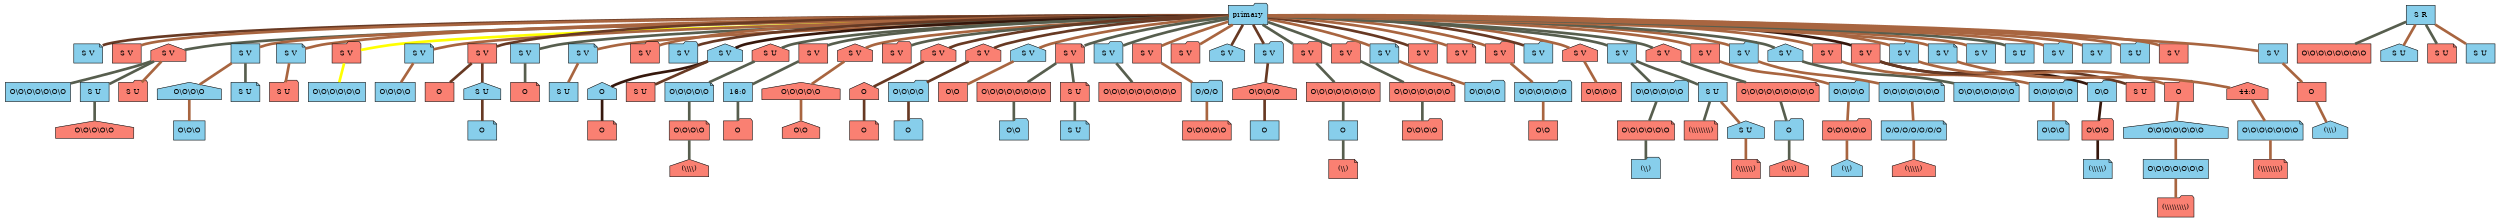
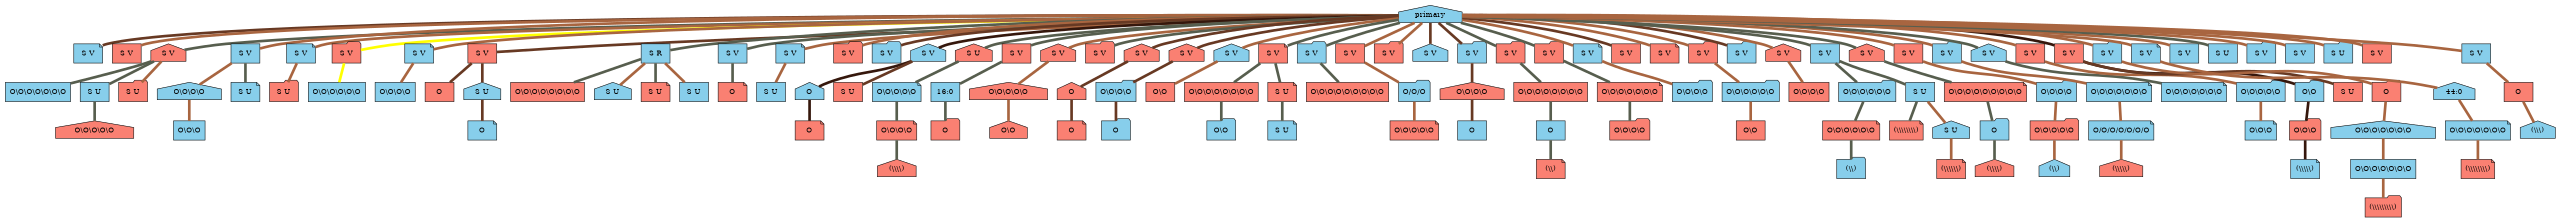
  graph {
    rankdir=TB
    node [fillcolor=skyblue shape=box style=filled]
    edge [color="#A86540" penwidth=5]
    n1 [label="S V" shape=note]
-   primary [shape=folder]
+   primary [shape=house]
    n3 [fillcolor=salmon label="S V"]
    n4 [fillcolor=salmon label="S V" shape=house]
    n5 [label="S V"]
    n6 [label="S V" shape=note]
    n7 [fillcolor=salmon label="S V" shape=folder]
    n8 [label="S V" shape=note]
    n9 [fillcolor=salmon label="S V"]
    n10 [label="S R"]
    n11 [label="S V"]
    n12 [label="S V" shape=note]
    n13 [fillcolor=salmon label="S V" shape=folder]
    n14 [label="S V" shape=folder]
    n15 [label="S V" shape=house]
    n16 [fillcolor=salmon label="S U" shape=house]
    n17 [fillcolor=salmon label="S V"]
    n18 [fillcolor=salmon label="S V" shape=house]
    n19 [fillcolor=salmon label="S V" shape=folder]
    n20 [fillcolor=salmon label="S V" shape=house]
    n21 [fillcolor=salmon label="S V" shape=house]
    n22 [label="S V" shape=house]
    n23 [fillcolor=salmon label="S V" shape=note]
    n24 [label="S V" shape=folder]
    n25 [fillcolor=salmon label="S V"]
    n26 [fillcolor=salmon label="S V" shape=folder]
    n27 [label="S V" shape=house]
    n28 [label="S V" shape=folder]
    n29 [fillcolor=salmon label="S V" shape=folder]
    n30 [fillcolor=salmon label="S V" shape=folder]
    n31 [label="S V" shape=note]
    n32 [fillcolor=salmon label="S V"]
    n33 [fillcolor=salmon label="S V" shape=note]
    n34 [fillcolor=salmon label="S V" shape=folder]
    n35 [label="S V" shape=folder]
    n36 [fillcolor=salmon label="S V" shape=house]
    n37 [label="S V"]
    n38 [fillcolor=salmon label="S V" shape=house]
    n39 [fillcolor=salmon label="S V"]
    n40 [label="S V" shape=folder]
    n41 [label="S V" shape=house]
    n42 [fillcolor=salmon label="S V"]
    n43 [fillcolor=salmon label="S V"]
    n44 [label="S V" shape=folder]
    n45 [label="S V" shape=note]
    n46 [label="S V"]
    n47 [label="S U"]
    n48 [label="S V" shape=folder]
    n49 [label="S V"]
    n50 [label="S U" shape=folder]
    n51 [fillcolor=salmon label="S V"]
    n52 [label="S V"]
    n53 [label="O\\O\\O\\O\\O\\O\\O"]
    n54 [label="S U"]
    n55 [fillcolor=salmon label="S U" shape=folder]
    n56 [label="O\\O\\O\\O" shape=house]
    n57 [label="S U" shape=note]
    n58 [fillcolor=salmon label="S U" shape=folder]
    n59 [label="O\\O\\O\\O\\O\\O"]
    n60 [label="O\\O\\O\\O"]
    n61 [fillcolor=salmon label=O]
    n62 [label="S U" shape=house]
    n63 [fillcolor=salmon label="O\\O\\O\\O\\O\\O\\O\\O"]
    n64 [label="S U" shape=house]
    n65 [fillcolor=salmon label="S U" shape=note]
    n66 [label="S U"]
    n67 [fillcolor=salmon label=O shape=note]
    n68 [label="S U"]
    n69 [label=O shape=house]
    n70 [fillcolor=salmon label="S U"]
    n71 [label="O\\O\\O\\O\\O" shape=note]
    "16:0"
    n73 [fillcolor=salmon label="O\\O\\O\\O\\O" shape=house]
    n74 [fillcolor=salmon label=O shape=house]
    n75 [label="O\\O\\O\\O" shape=folder]
    n76 [fillcolor=salmon label="O\\O"]
    n77 [fillcolor=salmon label="O\\O\\O\\O\\O\\O\\O\\O"]
    n78 [fillcolor=salmon label="S U" shape=note]
    n79 [fillcolor=salmon label="O\\O\\O\\O\\O\\O\\O\\O\\O"]
    n80 [label="O/O/O" shape=folder]
    n81 [fillcolor=salmon label="O\\O\\O\\O" shape=house]
    n82 [fillcolor=salmon label="O\\O\\O\\O\\O\\O\\O\\O"]
    n83 [fillcolor=salmon label="O\\O\\O\\O\\O\\O\\O" shape=note]
    n84 [label="O\\O\\O\\O" shape=folder]
    n85 [label="O\\O\\O\\O\\O\\O" shape=folder]
    n86 [fillcolor=salmon label="O\\O\\O\\O"]
    n87 [label="O\\O\\O\\O\\O\\O" shape=folder]
    n88 [label="S U"]
    n89 [fillcolor=salmon label="O\\O\\O\\O\\O\\O\\O\\O\\O" shape=note]
    n90 [label="O\\O\\O\\O" shape=folder]
    n91 [label="O\\O\\O\\O\\O\\O\\O" shape=note]
    n92 [label="O\\O\\O\\O\\O\\O\\O" shape=note]
    n93 [label="O\\O\\O\\O\\O" shape=folder]
    n94 [label="O\\O" shape=folder]
    n95 [fillcolor=salmon label="S U"]
    n96 [fillcolor=salmon label=O shape=folder]
-   "44:0" [fillcolor=salmon shape=house]
+   "44:0" [shape=house]
    n98 [fillcolor=salmon label=O]
    n99 [fillcolor=salmon label="O\\O\\O\\O\\O" shape=house]
    n100 [label="O\\O\\O"]
    n101 [label=O shape=note]
    n102 [fillcolor=salmon label=O shape=note]
    n103 [fillcolor=salmon label="O\\O\\O\\O" shape=note]
    n104 [fillcolor=salmon label="(\\\\\\\\)" shape=house]
    n105 [fillcolor=salmon label=O shape=folder]
    n106 [fillcolor=salmon label="O\\O" shape=house]
    n107 [fillcolor=salmon label=O shape=note]
    n108 [label=O shape=folder]
    n109 [label="O\\O" shape=folder]
    n110 [label="S U" shape=note]
    n111 [fillcolor=salmon label="O\\O\\O\\O\\O" shape=note]
    n112 [label=O]
    n113 [label=O]
    n114 [fillcolor=salmon label="(\\\\)" shape=note]
    n115 [fillcolor=salmon label="O\\O\\O\\O" shape=folder]
    n116 [fillcolor=salmon label="O\\O"]
    n117 [fillcolor=salmon label="O\\O\\O\\O\\O\\O" shape=note]
    n118 [fillcolor=salmon label="(\\\\\\\\\\\\\\\\)" shape=note]
    n119 [label="S U" shape=house]
    n120 [label="(\\\\)" shape=folder]
    n121 [fillcolor=salmon label="(\\\\\\\\\\\\)" shape=note]
    n122 [label=O shape=folder]
    n123 [fillcolor=salmon label="(\\\\\\\\)" shape=house]
    n124 [fillcolor=salmon label="O\\O\\O\\O\\O" shape=folder]
    n125 [label="(\\\\)" shape=house]
    n126 [label="O/O/O/O/O/O/O" shape=note]
    n127 [fillcolor=salmon label="(\\\\\\\\\\)" shape=house]
    n128 [label="O\\O\\O" shape=note]
    n129 [fillcolor=salmon label="O\\O\\O" shape=folder]
    n130 [label="(\\\\\\\\\\)" shape=note]
    n131 [label="O\\O\\O\\O\\O\\O\\O" shape=house]
    n132 [label="O\\O\\O\\O\\O\\O\\O"]
    n133 [fillcolor=salmon label="(\\\\\\\\\\\\\\\\\\)" shape=folder]
    n134 [label="O\\O\\O\\O\\O\\O\\O" shape=note]
    n135 [fillcolor=salmon label="(\\\\\\\\\\\\\\\\)" shape=note]
    n136 [label="(\\\\\\)" shape=house]
    primary -- n1 [color="#673923"]
    primary -- n3
    primary -- n4 [color="#575E4E"]
    primary -- n5
    primary -- n6
    primary -- n7 [color=yellow]
    primary -- n8
    primary -- n9 [color="#673923"]
+   primary -- n10 [color="#575E4E"]
    primary -- n11 [color="#575E4E"]
    primary -- n12
    primary -- n13
    primary -- n14 [color="#673923"]
    primary -- n15 [color="#35170C"]
    primary -- n16 [color="#575E4E"]
    primary -- n17 [color="#575E4E"]
    primary -- n18
    primary -- n19 [color="#575E4E"]
    primary -- n20 [color="#673923"]
    primary -- n21 [color="#673923"]
    primary -- n22
    primary -- n23 [color="#575E4E"]
    primary -- n24 [color="#575E4E"]
    primary -- n25
    primary -- n26
    primary -- n27 [color="#673923"]
    primary -- n28 [color="#673923"]
    primary -- n29 [color="#575E4E"]
    primary -- n30 [color="#575E4E"]
    primary -- n31
    primary -- n32 [color="#673923"]
    primary -- n33
    primary -- n34
    primary -- n35 [color="#673923"]
    primary -- n36
    primary -- n37 [color="#575E4E"]
    primary -- n38 [color="#575E4E"]
    primary -- n39
    primary -- n40
    primary -- n41 [color="#575E4E"]
    primary -- n42
    primary -- n43 [color="#35170C"]
    primary -- n44
    primary -- n45
    primary -- n46
    primary -- n47 [color="#575E4E"]
    primary -- n48
    primary -- n49
    primary -- n50
    primary -- n51
    primary -- n52
    n4 -- n53 [color="#575E4E"]
    n4 -- n54 [color="#575E4E"]
    n4 -- n55
    n5 -- n56
    n5 -- n57 [color="#575E4E"]
    n6 -- n58
    n7 -- n59 [color=yellow]
    n8 -- n60
    n9 -- n61 [color="#673923"]
    n9 -- n62 [color="#673923"]
    n10 -- n63 [color="#575E4E"]
    n10 -- n64
    n10 -- n65 [color="#575E4E"]
    n10 -- n66
    n11 -- n67 [color="#575E4E"]
    n12 -- n68
    n15 -- n69 [color="#35170C"]
    n15 -- n70 [color="#673923"]
    n16 -- n71 [color="#575E4E"]
    n17 -- "16:0" [color="#575E4E"]
    n18 -- n73
    n20 -- n74 [color="#673923"]
    n21 -- n75 [color="#673923"]
    n22 -- n76
    n23 -- n77 [color="#575E4E"]
    n23 -- n78 [color="#575E4E"]
    n24 -- n79 [color="#575E4E"]
    n25 -- n80
    n28 -- n81 [color="#673923"]
    n29 -- n82 [color="#575E4E"]
    n30 -- n83 [color="#575E4E"]
    n31 -- n84
    n34 -- n85
    n36 -- n86
    n37 -- n87 [color="#575E4E"]
    n37 -- n88 [color="#575E4E"]
    n38 -- n89 [color="#575E4E"]
    n39 -- n90
    n40 -- n91
    n41 -- n92 [color="#575E4E"]
    n42 -- n93
    n43 -- n94 [color="#35170C"]
    n43 -- n95 [color="#673923"]
    n44 -- n96
    n45 -- "44:0"
    n52 -- n98
    n54 -- n99 [color="#575E4E"]
    n56 -- n100
    n62 -- n101 [color="#673923"]
    n69 -- n102 [color="#35170C"]
    n71 -- n103 [color="#575E4E"]
    "16:0" -- n105 [color="#575E4E"]
    n73 -- n106
    n74 -- n107 [color="#673923"]
    n75 -- n108 [color="#673923"]
    n77 -- n109 [color="#575E4E"]
    n78 -- n110 [color="#575E4E"]
    n80 -- n111
    n81 -- n112 [color="#673923"]
    n82 -- n113 [color="#575E4E"]
    n83 -- n115 [color="#575E4E"]
    n85 -- n116
    n87 -- n117 [color="#575E4E"]
    n88 -- n118 [color="#575E4E"]
    n88 -- n119
    n89 -- n122 [color="#575E4E"]
    n90 -- n124
    n91 -- n126
    n93 -- n128
    n94 -- n129 [color="#35170C"]
    n96 -- n131
    "44:0" -- n134
    n98 -- n136
    n103 -- n104 [color="#575E4E"]
    n113 -- n114 [color="#575E4E"]
    n117 -- n120 [color="#575E4E"]
    n119 -- n121
    n122 -- n123 [color="#575E4E"]
    n124 -- n125
    n126 -- n127
    n129 -- n130 [color="#35170C"]
    n131 -- n132
    n132 -- n133
    n134 -- n135
  }
